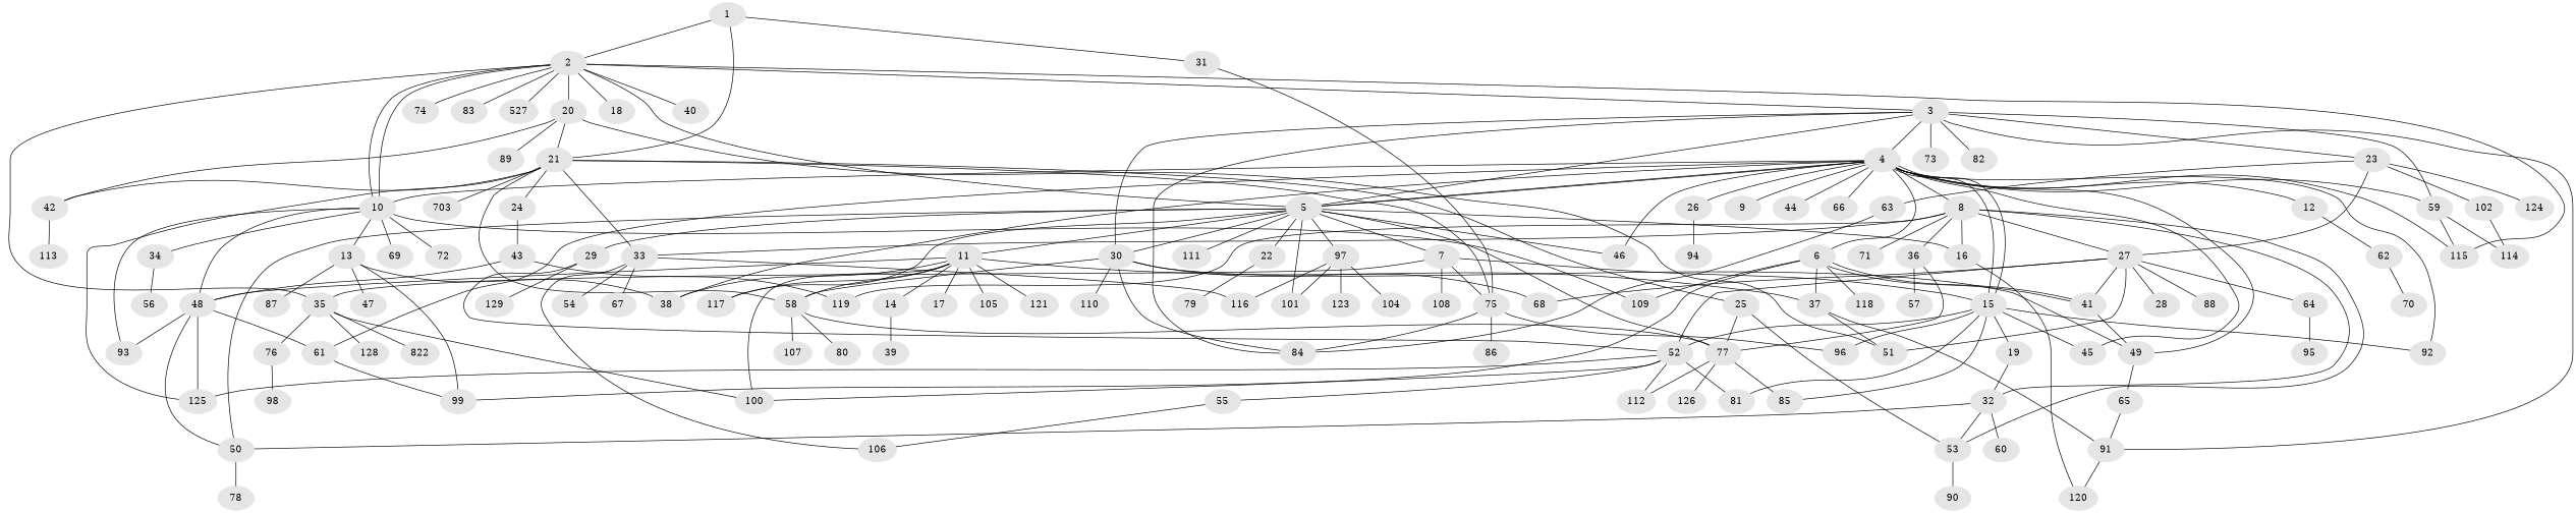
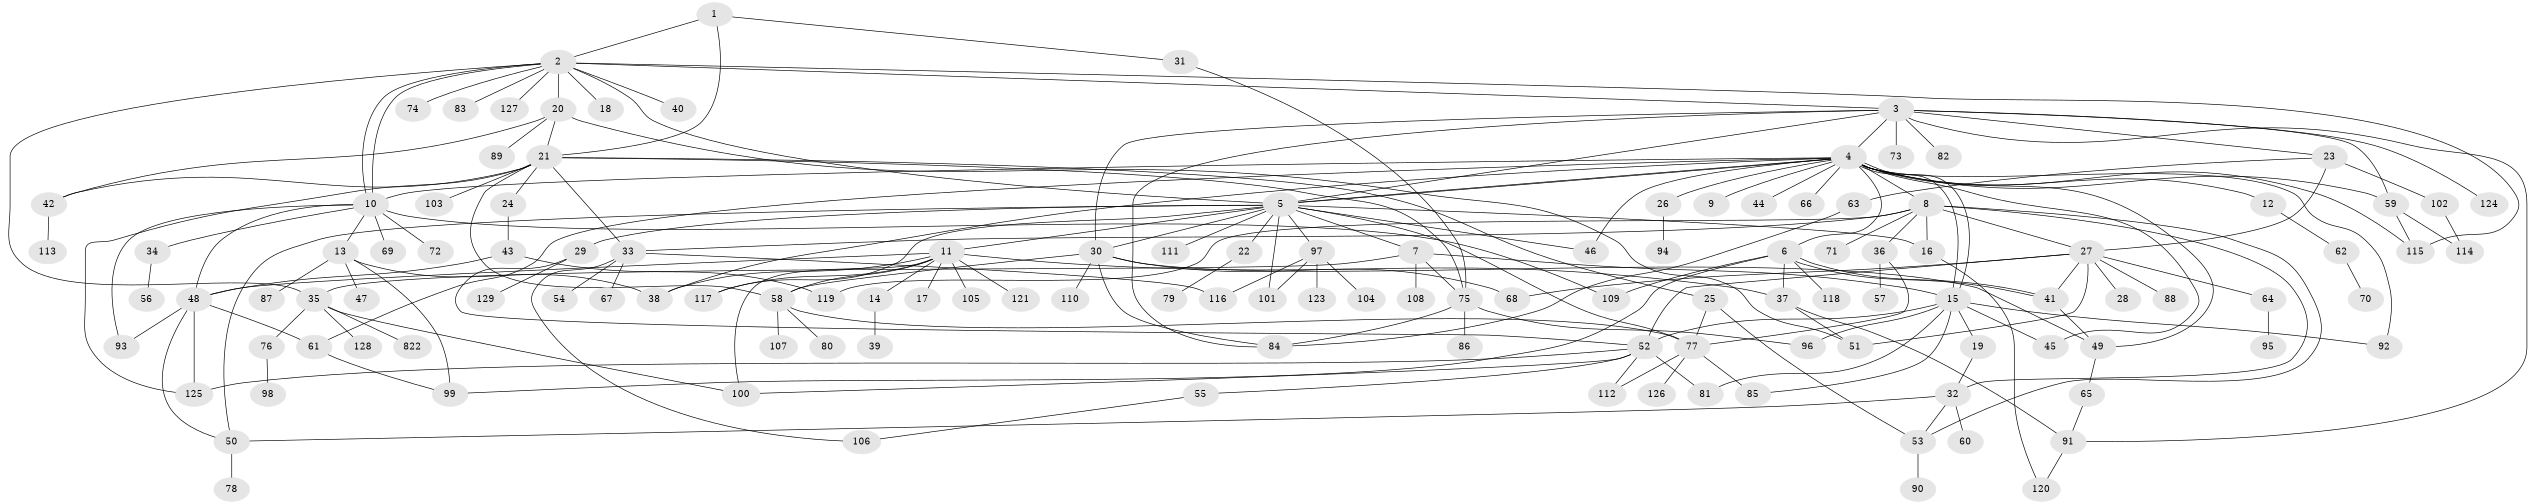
  graph {
    node [color=gray90 style=filled]
    1
    2
    21
    31
    3
    5
    10
    18
    20
    35
    40
    74
    83
    115
-   127 [label=527]
+   127
    75
    33
    125
    58
    42
    24
    25
-   103 [label=703]
+   103
    4
    23
    30
    59
    73
    82
    84
    91
    124
    46
    7
    11
    16
    22
    29
    50
    77
    97
    101
    111
    117
    109
    13
    34
    48
    69
    72
    93
    51
    89
    100
    76
    n56 [label=822]
    128
    6
    8
    9
    12
    15
    26
    38
    44
    45
    49
    61
    66
    92
    27
    63
    102
    68
    110
    114
    120
    37
    41
    99
    118
    32
    36
    53
    71
    119
    62
    19
    52
    81
    85
    96
    94
    65
    108
    14
    17
    105
    121
    79
    129
    78
    112
    126
    116
    104
    123
    86
    28
    64
    88
    60
    54
    67
    106
    57
    90
    47
    87
    56
    39
    80
    107
    70
    55
    113
    43
    95
    98
    1 -- 2
    1 -- 21
    1 -- 31
    2 -- 3
    2 -- 5
    2 -- 10
    2 -- 10
    2 -- 18
    2 -- 20
    2 -- 35
    2 -- 40
    2 -- 74
    2 -- 83
    2 -- 115
    2 -- 127
    21 -- 75
    21 -- 33
    21 -- 125
    21 -- 58
    21 -- 42
    21 -- 24
    21 -- 25
    21 -- 103
    31 -- 75
    3 -- 5
    3 -- 4
    3 -- 23
    3 -- 30
    3 -- 59
    3 -- 73
    3 -- 82
    3 -- 84
    3 -- 91
-   23 -- 124
+   3 -- 124
    5 -- 30
    5 -- 46
    5 -- 7
    5 -- 11
    5 -- 16
    5 -- 22
    5 -- 29
    5 -- 50
    5 -- 77
    5 -- 97
    5 -- 101
    5 -- 111
    5 -- 117
    10 -- 109
    10 -- 13
    10 -- 34
    10 -- 48
    10 -- 69
    10 -- 72
    10 -- 93
    20 -- 21
    20 -- 42
    20 -- 51
    20 -- 89
    35 -- 100
    35 -- 76
    35 -- n56
    35 -- 128
    75 -- 84
    75 -- 96
    75 -- 86
    33 -- 116
    33 -- 54
    33 -- 67
    33 -- 106
    58 -- 77
    58 -- 80
    58 -- 107
    42 -- 113
    24 -- 43
    25 -- 77
    25 -- 53
    4 -- 5
    4 -- 5
    4 -- 10
    4 -- 115
    4 -- 59
    4 -- 46
    4 -- 6
    4 -- 8
    4 -- 9
    4 -- 12
    4 -- 15
    4 -- 15
    4 -- 26
    4 -- 38
    4 -- 44
    4 -- 45
    4 -- 49
    4 -- 61
    4 -- 66
    4 -- 92
    23 -- 27
    23 -- 63
    23 -- 102
    30 -- 58
    30 -- 84
    30 -- 49
    30 -- 68
    30 -- 110
    59 -- 115
    59 -- 114
    91 -- 120
    7 -- 35
    7 -- 75
    7 -- 15
    7 -- 108
    11 -- 58
    11 -- 117
    11 -- 48
    11 -- 100
    11 -- 38
    11 -- 37
    11 -- 14
    11 -- 17
    11 -- 105
    11 -- 121
    16 -- 120
    22 -- 79
    29 -- 52
    29 -- 129
    50 -- 78
    77 -- 85
    77 -- 112
    77 -- 126
    97 -- 101
    97 -- 116
    97 -- 104
    97 -- 123
    13 -- 38
    13 -- 99
    13 -- 47
    13 -- 87
    34 -- 56
    48 -- 125
    48 -- 50
    48 -- 93
    48 -- 61
    76 -- 98
    6 -- 109
    6 -- 37
    6 -- 41
    6 -- 41
    6 -- 99
    6 -- 118
    8 -- 33
    8 -- 16
    8 -- 27
    8 -- 32
    8 -- 36
    8 -- 53
    8 -- 71
    8 -- 119
    12 -- 62
    15 -- 45
    15 -- 92
    15 -- 19
    15 -- 52
    15 -- 81
    15 -- 85
    15 -- 96
    26 -- 94
    49 -- 65
    61 -- 99
    27 -- 51
    27 -- 68
    27 -- 41
    27 -- 52
    27 -- 28
    27 -- 64
    27 -- 88
    63 -- 84
    102 -- 114
    37 -- 91
    37 -- 51
    41 -- 49
    32 -- 50
    32 -- 53
    32 -- 60
    36 -- 77
    36 -- 57
    53 -- 90
    62 -- 70
    19 -- 32
    52 -- 125
    52 -- 100
    52 -- 81
    52 -- 112
    52 -- 55
    65 -- 91
    14 -- 39
    64 -- 95
    55 -- 106
    43 -- 48
    43 -- 119
  }
